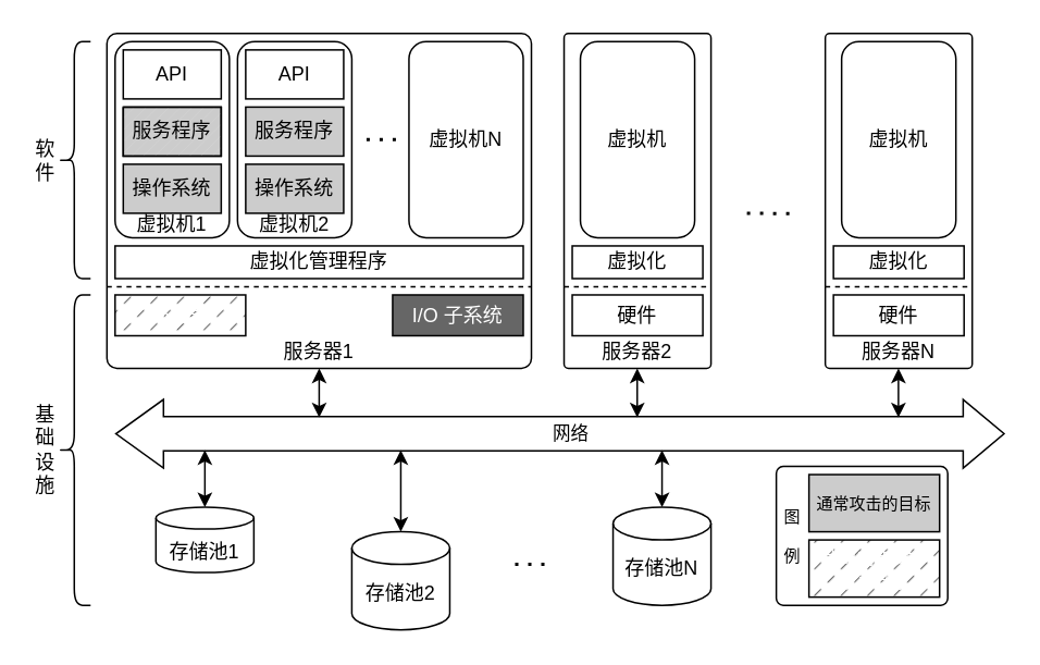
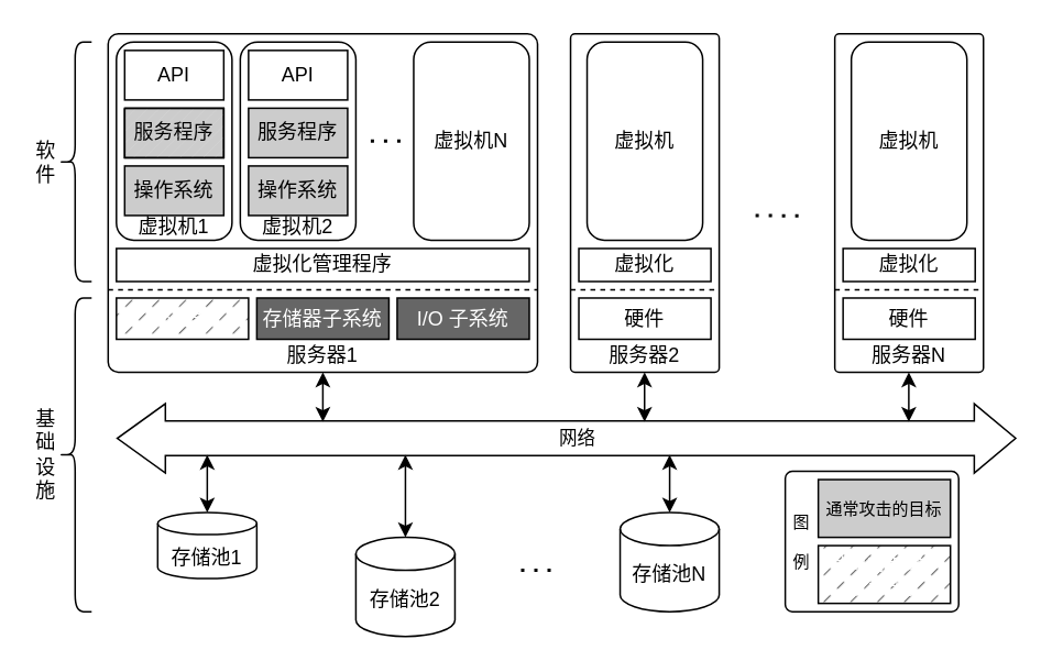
  <mxCell id="0" />
  <mxCell id="1" parent="0" />
  <mxCell id="2" value="" style="rounded=1;whiteSpace=wrap;html=1;arcSize=5;" parent="1" vertex="1"><mxGeometry x="475" y="285" width="105" height="85" as="geometry" /></mxCell>
  <mxCell id="3" value="" style="rounded=1;whiteSpace=wrap;html=1;arcSize=3;" parent="1" vertex="1"><mxGeometry x="65" width="260" height="205" as="geometry" y="20" /></mxCell>
  <mxCell id="4" value="" style="rounded=1;whiteSpace=wrap;html=1;" parent="1" vertex="1"><mxGeometry x="70" y="25" width="70" height="120" as="geometry" /></mxCell>
  <mxCell id="5" value="处理器" style="rounded=0;whiteSpace=wrap;html=1;sketch=0;fillStyle=dashed;strokeColor=default;fillColor=#666666;fontColor=#FFFFFF;" parent="1" vertex="1"><mxGeometry x="70" y="180" width="80" height="25" as="geometry" /></mxCell>
+ <mxCell id="6" value="存储器子系统" style="rounded=0;whiteSpace=wrap;html=1;fillColor=#666666;fontColor=#FFFFFF;" parent="1" vertex="1"><mxGeometry x="155" y="180" width="80" height="25" as="geometry" /></mxCell>
  <mxCell id="7" value="I/O 子系统" style="rounded=0;whiteSpace=wrap;html=1;fillColor=#666666;fontColor=#FFFFFF;" parent="1" vertex="1"><mxGeometry x="240" y="180" width="80" height="25" as="geometry" /></mxCell>
  <mxCell id="8" value="虚拟化管理程序" style="rounded=0;whiteSpace=wrap;html=1;" parent="1" vertex="1"><mxGeometry x="70" y="150" width="250" height="20" as="geometry" /></mxCell>
  <mxCell id="9" value="服务器1" style="text;html=1;strokeColor=none;fillColor=none;align=center;verticalAlign=middle;whiteSpace=wrap;rounded=0;" parent="1" vertex="1"><mxGeometry x="160" y="205" width="70" height="20" as="geometry" /></mxCell>
  <mxCell id="10" value="操作系统" style="rounded=0;whiteSpace=wrap;html=1;fillColor=#CCCCCC;" parent="1" vertex="1"><mxGeometry x="75" y="100" width="60" height="30" as="geometry" /></mxCell>
  <mxCell id="11" value="" style="endArrow=none;dashed=1;html=1;dashPattern=1 3;strokeWidth=2;rounded=0;" parent="1" edge="1"><mxGeometry width="50" height="50" relative="1" as="geometry"><mxPoint x="224" y="84.9" as="sourcePoint" /><mxPoint x="244" y="84.9" as="targetPoint" /></mxGeometry></mxCell>
  <mxCell id="12" value="服务程序" style="rounded=0;whiteSpace=wrap;html=1;fillColor=#CCCCCC;" parent="1" vertex="1"><mxGeometry x="75" y="65" width="60" height="30" as="geometry" /></mxCell>
  <mxCell id="13" value="API" style="rounded=0;whiteSpace=wrap;html=1;" parent="1" vertex="1"><mxGeometry x="75" y="30" width="60" height="30" as="geometry" /></mxCell>
  <mxCell id="14" value="虚拟机1" style="text;html=1;strokeColor=none;fillColor=none;align=center;verticalAlign=middle;whiteSpace=wrap;rounded=0;" parent="1" vertex="1"><mxGeometry x="75" y="127" width="60" height="20" as="geometry" /></mxCell>
  <mxCell id="15" value="" style="rounded=1;whiteSpace=wrap;html=1;" parent="1" vertex="1"><mxGeometry x="145" y="25" width="70" height="120" as="geometry" /></mxCell>
  <mxCell id="16" value="操作系统" style="rounded=0;whiteSpace=wrap;html=1;fillColor=#CCCCCC;" parent="1" vertex="1"><mxGeometry x="150" y="100" width="60" height="30" as="geometry" /></mxCell>
  <mxCell id="17" value="服务程序" style="rounded=0;whiteSpace=wrap;html=1;fillColor=#CCCCCC;" parent="1" vertex="1"><mxGeometry x="150" y="65" width="60" height="30" as="geometry" /></mxCell>
  <mxCell id="18" value="API" style="rounded=0;whiteSpace=wrap;html=1;" parent="1" vertex="1"><mxGeometry x="150" y="30" width="60" height="30" as="geometry" /></mxCell>
  <mxCell id="19" value="虚拟机2" style="text;html=1;strokeColor=none;fillColor=none;align=center;verticalAlign=middle;whiteSpace=wrap;rounded=0;" parent="1" vertex="1"><mxGeometry x="150" y="127" width="60" height="20" as="geometry" /></mxCell>
  <mxCell id="20" value="" style="rounded=1;whiteSpace=wrap;html=1;" parent="1" vertex="1"><mxGeometry x="250" y="25" width="70" height="120" as="geometry" /></mxCell>
  <mxCell id="21" value="虚拟机N" style="text;html=1;strokeColor=none;fillColor=none;align=center;verticalAlign=middle;whiteSpace=wrap;rounded=0;" parent="1" vertex="1"><mxGeometry x="255" y="75" width="60" height="20" as="geometry" /></mxCell>
  <mxCell id="22" value="" style="endArrow=none;dashed=1;html=1;rounded=0;" parent="1" edge="1"><mxGeometry width="50" height="50" relative="1" as="geometry"><mxPoint x="65" y="175" as="sourcePoint" /><mxPoint x="325" y="175" as="targetPoint" /></mxGeometry></mxCell>
  <mxCell id="23" value="" style="shape=flexArrow;endArrow=classic;startArrow=classic;html=1;rounded=0;width=20.935;endSize=8.021;startSize=9.383;fillColor=default;" parent="1" edge="1"><mxGeometry width="100" height="100" relative="1" as="geometry"><mxPoint x="70" y="265" as="sourcePoint" /><mxPoint x="615" y="265" as="targetPoint" /></mxGeometry></mxCell>
  <mxCell id="24" value="网络" style="edgeLabel;html=1;align=center;verticalAlign=middle;resizable=0;points=[];" parent="23" vertex="1" connectable="0"><mxGeometry x="-0.185" y="-1" relative="1" as="geometry"><mxPoint x="56" y="-2" as="offset" /></mxGeometry></mxCell>
  <mxCell id="25" value="" style="endArrow=classic;startArrow=classic;html=1;rounded=0;exitX=0.5;exitY=1;exitDx=0;exitDy=0;" parent="1" edge="1"><mxGeometry width="50" height="50" relative="1" as="geometry"><mxPoint x="195" y="225" as="sourcePoint" /><mxPoint x="195" y="255" as="targetPoint" /></mxGeometry></mxCell>
  <mxCell id="26" value="&lt;br&gt;存储池1" style="strokeWidth=1;html=1;shape=mxgraph.flowchart.database;whiteSpace=wrap;" parent="1" vertex="1"><mxGeometry x="95" y="310" width="60" height="40" as="geometry" /></mxCell>
  <mxCell id="27" value="" style="endArrow=classic;startArrow=classic;html=1;rounded=0;entryX=0.5;entryY=0;entryDx=0;entryDy=0;entryPerimeter=0;" parent="1" target="26" edge="1"><mxGeometry width="50" height="50" relative="1" as="geometry"><mxPoint x="125" y="275" as="sourcePoint" /><mxPoint x="100" y="260" as="targetPoint" /></mxGeometry></mxCell>
  <mxCell id="28" value="&lt;br&gt;存储池2" style="strokeWidth=1;html=1;shape=mxgraph.flowchart.database;whiteSpace=wrap;" parent="1" vertex="1"><mxGeometry x="215" y="325" width="60" height="60" as="geometry" /></mxCell>
  <mxCell id="29" value="" style="endArrow=classic;startArrow=classic;html=1;rounded=0;entryX=0.5;entryY=0;entryDx=0;entryDy=0;entryPerimeter=0;" parent="1" target="28" edge="1"><mxGeometry width="50" height="50" relative="1" as="geometry"><mxPoint x="245" y="275" as="sourcePoint" /><mxPoint x="220" y="260" as="targetPoint" /></mxGeometry></mxCell>
  <mxCell id="30" value="&lt;br&gt;存储池N" style="strokeWidth=1;html=1;shape=mxgraph.flowchart.database;whiteSpace=wrap;" parent="1" vertex="1"><mxGeometry x="375" y="310" width="60" height="60" as="geometry" /></mxCell>
  <mxCell id="31" value="" style="endArrow=classic;startArrow=classic;html=1;rounded=0;entryX=0.5;entryY=0;entryDx=0;entryDy=0;entryPerimeter=0;" parent="1" target="30" edge="1"><mxGeometry width="50" height="50" relative="1" as="geometry"><mxPoint x="405" y="275" as="sourcePoint" /><mxPoint x="380" y="260" as="targetPoint" /></mxGeometry></mxCell>
  <mxCell id="32" value="" style="endArrow=none;dashed=1;html=1;dashPattern=1 3;strokeWidth=2;rounded=0;" parent="1" edge="1"><mxGeometry width="50" height="50" relative="1" as="geometry"><mxPoint x="315" y="345" as="sourcePoint" /><mxPoint x="335" y="345" as="targetPoint" /></mxGeometry></mxCell>
  <mxCell id="33" value="" style="rounded=1;whiteSpace=wrap;html=1;arcSize=3;" parent="1" vertex="1"><mxGeometry x="345" width="90" height="205" as="geometry" y="20" /></mxCell>
  <mxCell id="34" value="" style="rounded=1;whiteSpace=wrap;html=1;" parent="1" vertex="1"><mxGeometry x="355" y="25" width="70" height="120" as="geometry" /></mxCell>
  <mxCell id="35" value="硬件" style="rounded=0;whiteSpace=wrap;html=1;fillColor=#FFFFFF;fontColor=#000000;" parent="1" vertex="1"><mxGeometry x="350" y="180" width="80" height="25" as="geometry" /></mxCell>
  <mxCell id="36" value="虚拟化" style="rounded=0;whiteSpace=wrap;html=1;" parent="1" vertex="1"><mxGeometry x="350" y="150" width="80" height="20" as="geometry" /></mxCell>
  <mxCell id="37" value="服务器2" style="text;html=1;strokeColor=none;fillColor=none;align=center;verticalAlign=middle;whiteSpace=wrap;rounded=0;" parent="1" vertex="1"><mxGeometry x="355" y="205" width="70" height="20" as="geometry" /></mxCell>
  <mxCell id="38" value="虚拟机" style="text;html=1;strokeColor=none;fillColor=none;align=center;verticalAlign=middle;whiteSpace=wrap;rounded=0;" parent="1" vertex="1"><mxGeometry x="360" y="75" width="60" height="20" as="geometry" /></mxCell>
  <mxCell id="39" value="" style="endArrow=none;dashed=1;html=1;rounded=0;" parent="1" edge="1"><mxGeometry width="50" height="50" relative="1" as="geometry"><mxPoint x="345" y="175" as="sourcePoint" /><mxPoint x="435" y="175" as="targetPoint" /></mxGeometry></mxCell>
  <mxCell id="40" value="" style="endArrow=classic;startArrow=classic;html=1;rounded=0;exitX=0.5;exitY=1;exitDx=0;exitDy=0;" parent="1" edge="1"><mxGeometry width="50" height="50" relative="1" as="geometry"><mxPoint x="389.8" y="225" as="sourcePoint" /><mxPoint x="389.8" y="255" as="targetPoint" /></mxGeometry></mxCell>
  <mxCell id="41" value="" style="rounded=1;whiteSpace=wrap;html=1;arcSize=3;" parent="1" vertex="1"><mxGeometry x="505" width="90" height="205" as="geometry" y="20" /></mxCell>
  <mxCell id="42" value="" style="rounded=1;whiteSpace=wrap;html=1;" parent="1" vertex="1"><mxGeometry x="515" y="25" width="70" height="120" as="geometry" /></mxCell>
  <mxCell id="43" value="硬件" style="rounded=0;whiteSpace=wrap;html=1;fillColor=#FFFFFF;fontColor=#000000;" parent="1" vertex="1"><mxGeometry x="510" y="180" width="80" height="25" as="geometry" /></mxCell>
  <mxCell id="44" value="虚拟化" style="rounded=0;whiteSpace=wrap;html=1;" parent="1" vertex="1"><mxGeometry x="510" y="150" width="80" height="20" as="geometry" /></mxCell>
  <mxCell id="45" value="服务器N" style="text;html=1;strokeColor=none;fillColor=none;align=center;verticalAlign=middle;whiteSpace=wrap;rounded=0;" parent="1" vertex="1"><mxGeometry x="515" y="205" width="70" height="20" as="geometry" /></mxCell>
  <mxCell id="46" value="虚拟机" style="text;html=1;strokeColor=none;fillColor=none;align=center;verticalAlign=middle;whiteSpace=wrap;rounded=0;" parent="1" vertex="1"><mxGeometry x="520" y="75" width="60" height="20" as="geometry" /></mxCell>
  <mxCell id="47" value="" style="endArrow=none;dashed=1;html=1;rounded=0;" parent="1" edge="1"><mxGeometry width="50" height="50" relative="1" as="geometry"><mxPoint x="505" y="175" as="sourcePoint" /><mxPoint x="595" y="175" as="targetPoint" /></mxGeometry></mxCell>
  <mxCell id="48" value="" style="endArrow=classic;startArrow=classic;html=1;rounded=0;exitX=0.5;exitY=1;exitDx=0;exitDy=0;" parent="1" edge="1"><mxGeometry width="50" height="50" relative="1" as="geometry"><mxPoint x="549.8" y="225" as="sourcePoint" /><mxPoint x="549.8" y="255" as="targetPoint" /></mxGeometry></mxCell>
  <mxCell id="49" value="" style="endArrow=none;dashed=1;html=1;dashPattern=1 3;strokeWidth=2;rounded=0;" parent="1" edge="1"><mxGeometry width="50" height="50" relative="1" as="geometry"><mxPoint x="457" y="130" as="sourcePoint" /><mxPoint x="487" y="130.33" as="targetPoint" /></mxGeometry></mxCell>
  <mxCell id="50" value="&lt;font style=&quot;font-size: 10px&quot;&gt;本研究涉及的&lt;br&gt;攻击目标&lt;/font&gt;" style="rounded=0;whiteSpace=wrap;html=1;sketch=0;fillStyle=dashed;strokeColor=default;fillColor=#666666;fontColor=#FFFFFF;" parent="1" vertex="1"><mxGeometry x="495" y="330" width="80" height="35" as="geometry" /></mxCell>
  <mxCell id="51" value="&lt;font style=&quot;font-size: 10px&quot;&gt;通常攻击的目标&lt;/font&gt;" style="rounded=0;whiteSpace=wrap;html=1;fillColor=#CCCCCC;" parent="1" vertex="1"><mxGeometry x="495" y="290" width="80" height="35" as="geometry" /></mxCell>
  <mxCell id="52" value="&lt;font color=&quot;#000000&quot;&gt;图&lt;br&gt;&lt;br&gt;例&lt;/font&gt;" style="text;html=1;strokeColor=none;fillColor=none;align=center;verticalAlign=middle;whiteSpace=wrap;rounded=0;sketch=0;fillStyle=dashed;fontSize=10;fontColor=#FFFFFF;" parent="1" vertex="1"><mxGeometry x="475" y="312.5" width="20" height="30" as="geometry" /></mxCell>
  <mxCell id="53" value="" style="shape=curlyBracket;whiteSpace=wrap;html=1;rounded=1;sketch=0;fillStyle=dashed;fontSize=10;fontColor=#000000;strokeColor=default;strokeWidth=1;fillColor=#666666;" parent="1" vertex="1"><mxGeometry x="35" y="25" width="20" height="145" as="geometry" /></mxCell>
  <mxCell id="54" value="&lt;font style=&quot;font-size: 12px&quot;&gt;软&lt;br&gt;件&lt;/font&gt;" style="text;html=1;strokeColor=none;fillColor=none;align=center;verticalAlign=middle;whiteSpace=wrap;rounded=0;sketch=0;fillStyle=dashed;fontSize=10;fontColor=#000000;" parent="1" vertex="1"><mxGeometry y="82.5" width="15" height="30" as="geometry" x="20" /></mxCell>
  <mxCell id="55" value="" style="shape=curlyBracket;whiteSpace=wrap;html=1;rounded=1;sketch=0;fillStyle=dashed;fontSize=10;fontColor=#000000;strokeColor=default;strokeWidth=1;fillColor=#666666;" parent="1" vertex="1"><mxGeometry x="35" y="180" width="20" height="190" as="geometry" /></mxCell>
  <mxCell id="56" value="&lt;span style=&quot;font-size: 12px&quot;&gt;基础设施&lt;/span&gt;" style="text;html=1;strokeColor=none;fillColor=none;align=center;verticalAlign=middle;whiteSpace=wrap;rounded=0;sketch=0;fillStyle=dashed;fontSize=10;fontColor=#000000;" parent="1" vertex="1"><mxGeometry y="260" width="15" height="30" as="geometry" x="20" /></mxCell>
  <mxCell id="57" value="" style="verticalLabelPosition=bottom;verticalAlign=top;html=1;shape=mxgraph.basic.patternFillRect;fillStyle=diag;step=5;fillStrokeWidth=0.2;fillStrokeColor=#dddddd;fillColor=none;" vertex="1" parent="1"><mxGeometry x="75" y="65" width="60" height="30" as="geometry" /></mxCell>
